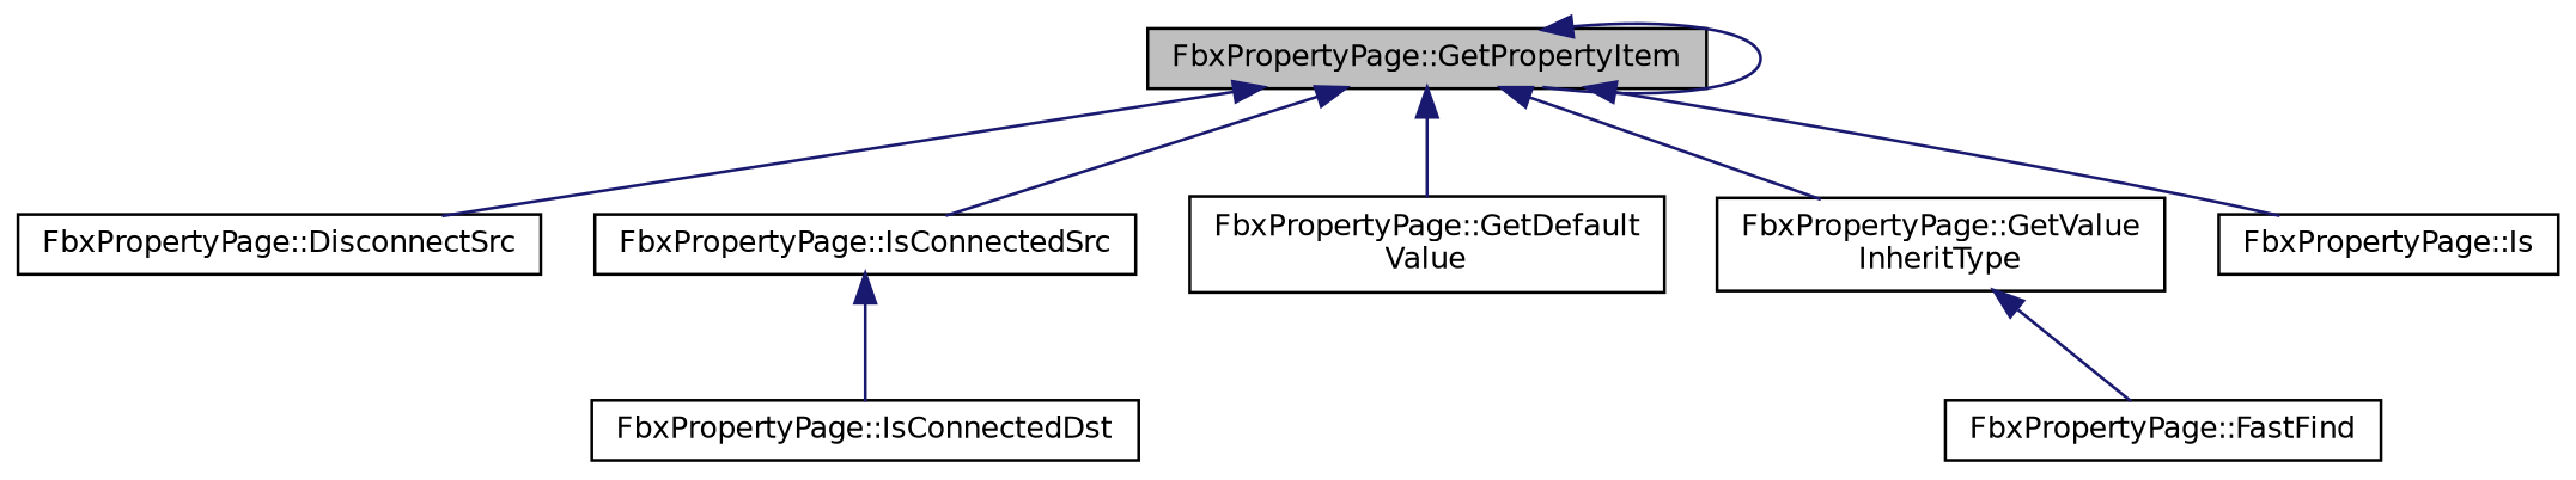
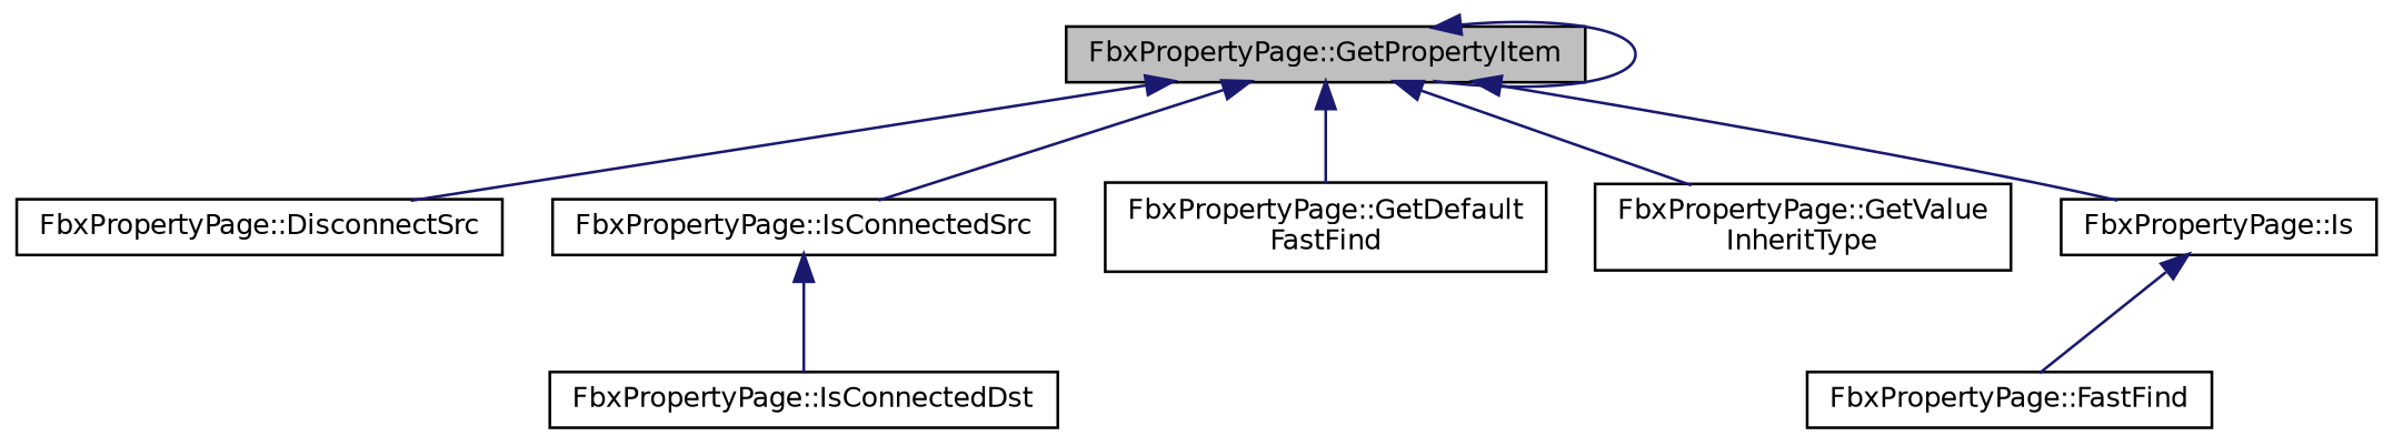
  digraph {
    rankdir=TB
    node [color=black fillcolor=white fontname=Helvetica fontsize=10 shape=record style=filled]
    edge [color=midnightblue dir=back fontname=Helvetica fontsize=10 labelfontname=Helvetica labelfontsize=10 style=solid]
    n1 [fillcolor=grey75 fontcolor=black height=0.2 label="FbxPropertyPage::GetPropertyItem" width=0.4]
    n2 [height=0.2 label="FbxPropertyPage::DisconnectSrc" width=0.4]
    n3 [height=0.2 label="FbxPropertyPage::IsConnectedSrc" width=0.4]
-   n4 [height=0.2 label="FbxPropertyPage::GetDefault\lValue" width=0.4]
+   n4 [height=0.2 label="FbxPropertyPage::GetDefault\lFastFind" width=0.4]
    n5 [height=0.2 label="FbxPropertyPage::GetValue\lInheritType" width=0.4]
    n6 [height=0.2 label="FbxPropertyPage::Is" width=0.4]
    n7 [height=0.2 label="FbxPropertyPage::IsConnectedDst" width=0.4]
    n8 [height=0.2 label="FbxPropertyPage::FastFind" width=0.4]
    n1 -> n1
    n1 -> n2
    n1 -> n3
    n1 -> n4
    n1 -> n5
    n1 -> n6
    n3 -> n7
-   n5 -> n8
+   n6 -> n8
  }
